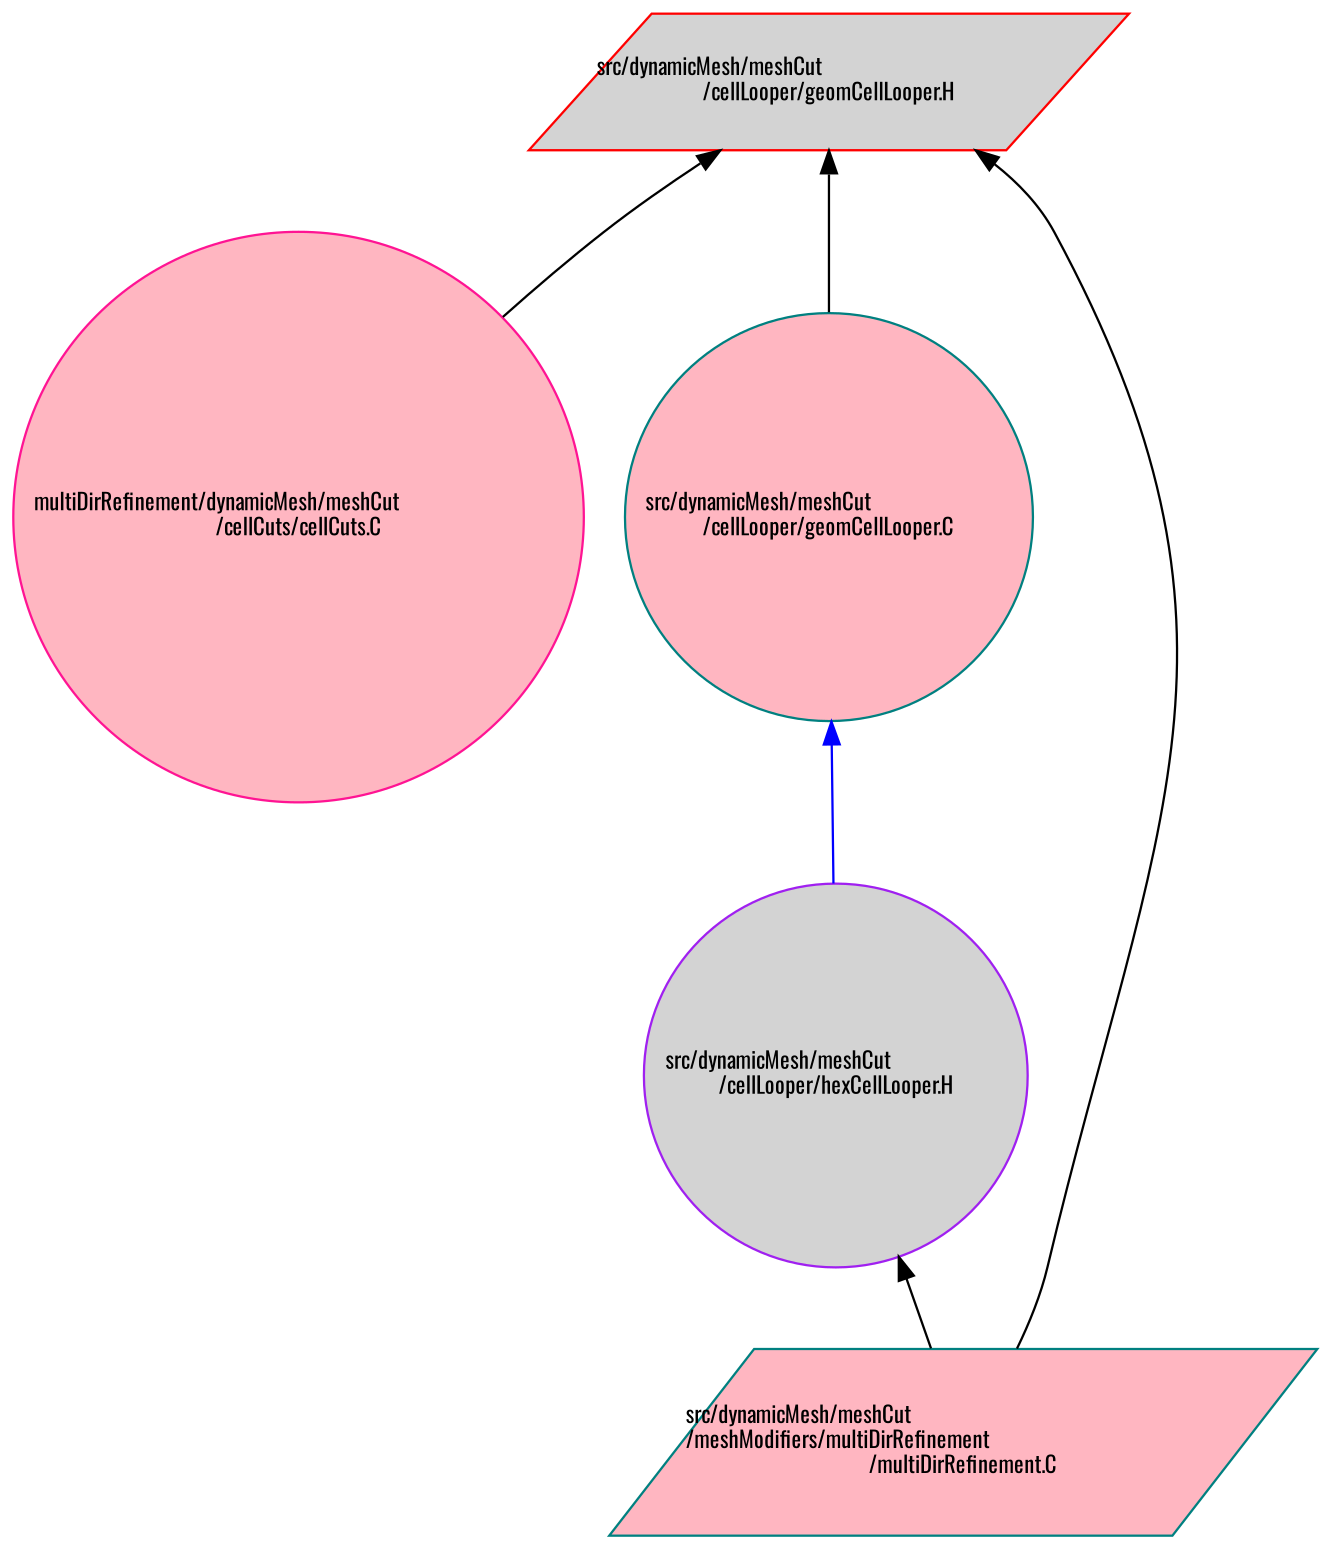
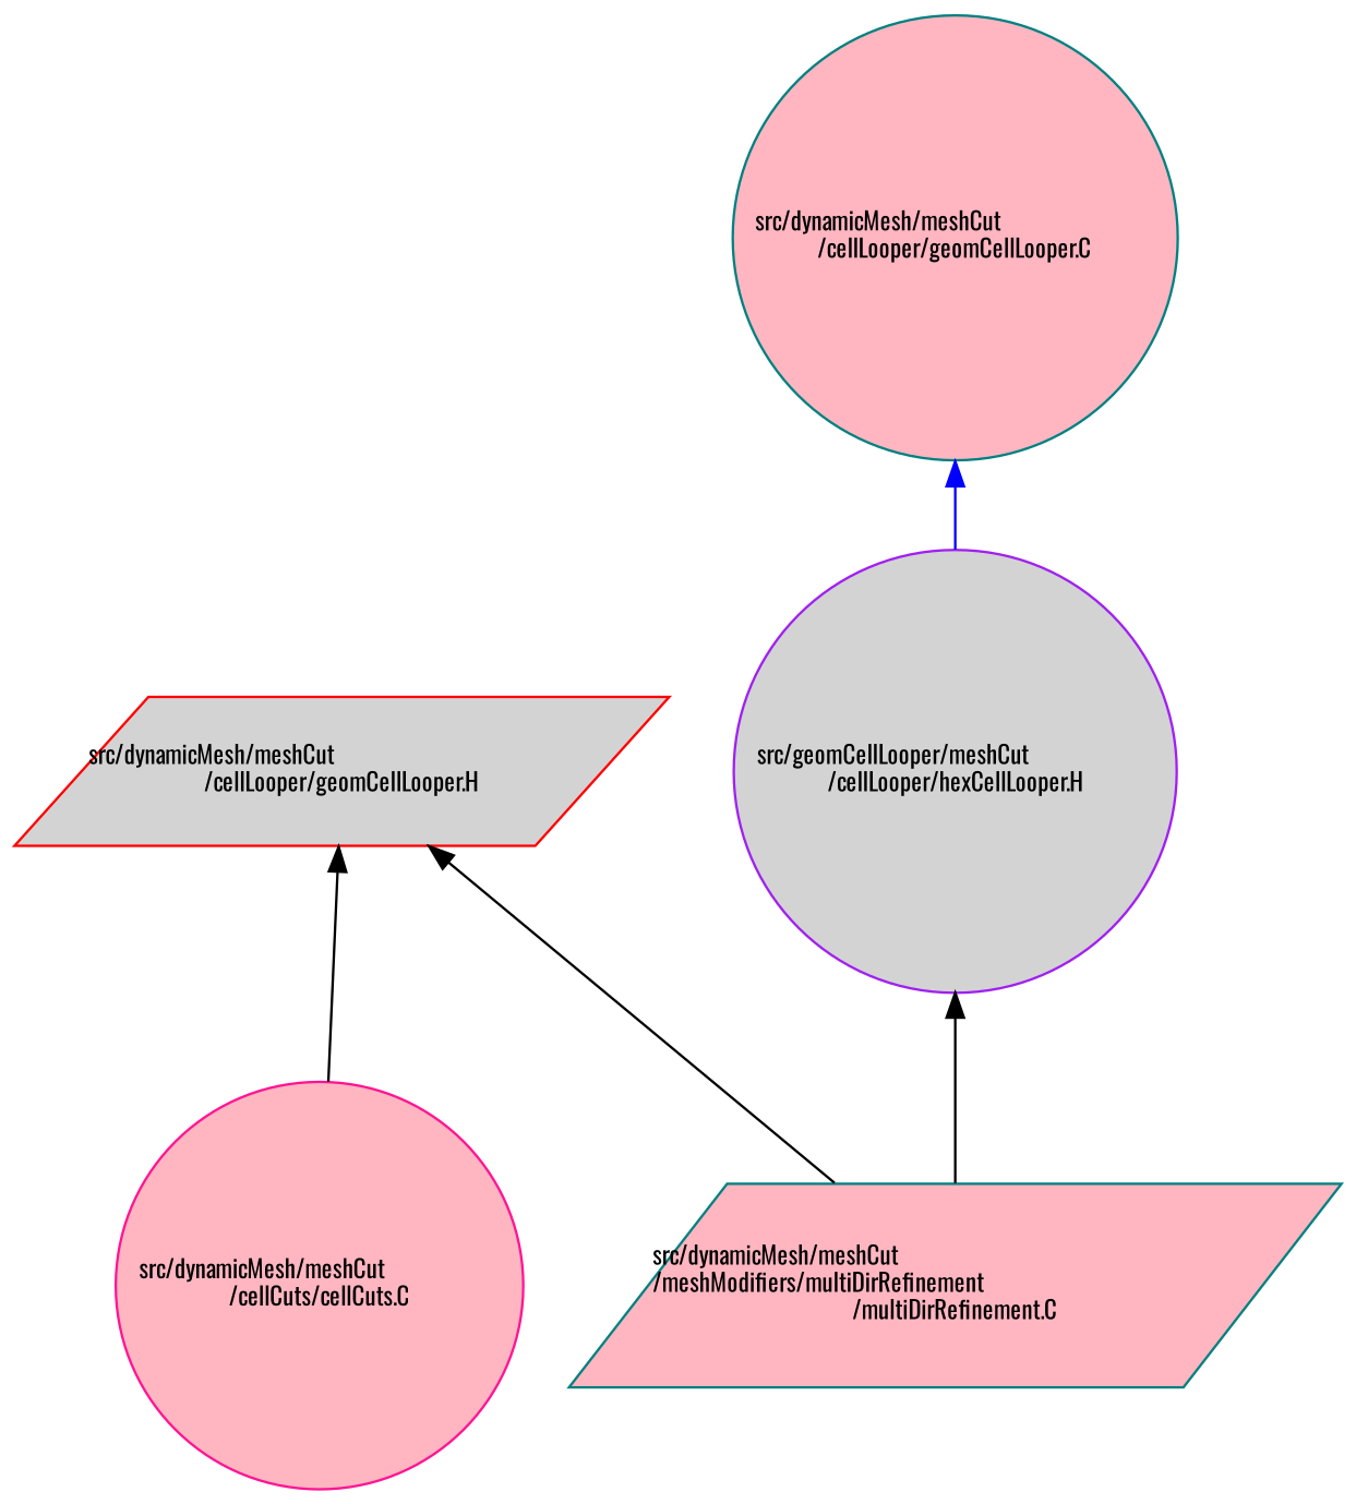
  digraph {
    fontname=Oswald
    node [color=teal fillcolor=lightpink fontname=Oswald fontsize=10 shape=circle style=filled]
    edge [color=black dir=back fontname=Oswald fontsize=10 labelfontname=Helvetica labelfontsize=10 style=solid]
    n1 [color=red fillcolor=lightgrey fontcolor=black height=0.2 label="src/dynamicMesh/meshCut\l/cellLooper/geomCellLooper.H" shape=parallelogram width=0.4]
-   n2 [color=deeppink height=0.2 label="multiDirRefinement/dynamicMesh/meshCut\l/cellCuts/cellCuts.C" width=0.4]
+   n2 [color=deeppink height=0.2 label="src/dynamicMesh/meshCut\l/cellCuts/cellCuts.C" width=0.4]
    n3 [height=0.2 label="src/dynamicMesh/meshCut\l/cellLooper/geomCellLooper.C" width=0.4]
    n4 [height=0.2 label="src/dynamicMesh/meshCut\l/meshModifiers/multiDirRefinement\l/multiDirRefinement.C" shape=parallelogram width=0.4]
-   n5 [color=purple fillcolor=lightgrey height=0.2 label="src/dynamicMesh/meshCut\l/cellLooper/hexCellLooper.H" width=0.4]
+   n5 [color=purple fillcolor=lightgrey height=0.2 label="src/geomCellLooper/meshCut\l/cellLooper/hexCellLooper.H" width=0.4]
    n1 -> n2
-   n1 -> n3
    n1 -> n4
    n3 -> n5 [color=blue]
    n5 -> n4
  }
